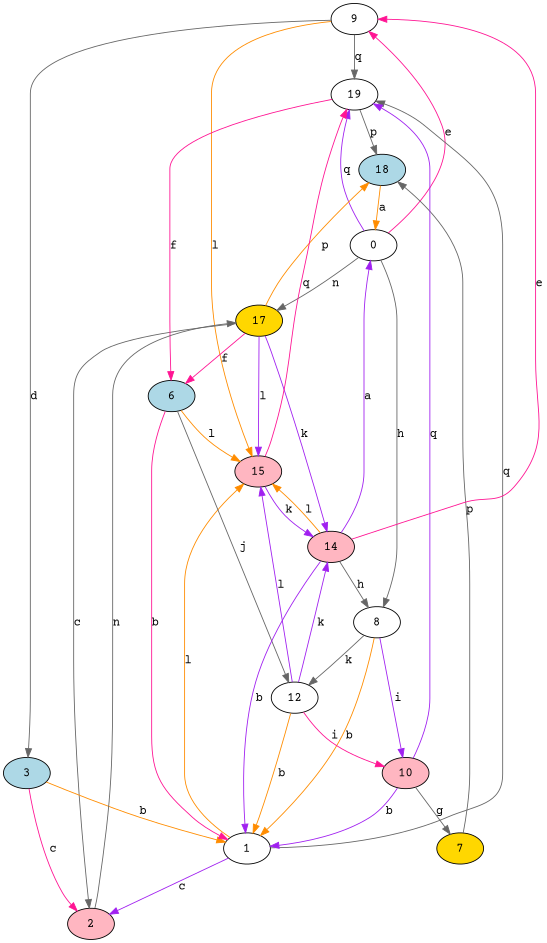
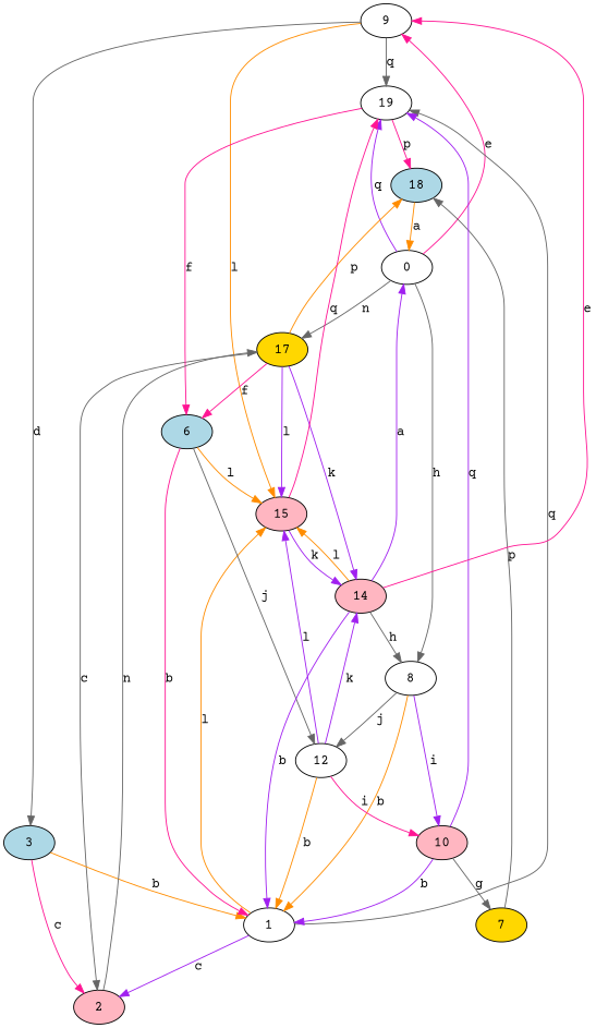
  strict digraph {
    fontname="Courier Prime"
    node [fillcolor=white fontname="Courier Prime" style=filled]
    edge [color=gray40 fontname="Courier Prime"]
    n1 [label=9]
    0
    8
    17 [fillcolor=gold]
    19
    15 [fillcolor=lightpink]
    3 [fillcolor=lightblue]
    7 [fillcolor=gold]
    18 [fillcolor=lightblue]
    1
    12
    10 [fillcolor=lightpink]
    2 [fillcolor=lightpink]
    6 [fillcolor=lightblue]
    14 [fillcolor=lightpink]
    n1 -> 19 [label=q]
    n1 -> 15 [color=darkorange label=l]
    n1 -> 3 [label=d]
    0 -> n1 [color=deeppink label=e]
    0 -> 8 [label=h]
    0 -> 17 [label=n]
    0 -> 19 [color=purple label=q]
    8 -> 1 [color=darkorange label=b]
-   8 -> 12 [label=k]
+   8 -> 12 [label=j]
    8 -> 10 [color=purple label=i]
    17 -> 15 [color=purple label=l]
    17 -> 18 [color=darkorange label=p]
    17 -> 2 [label=c]
    17 -> 6 [color=deeppink label=f]
    17 -> 14 [color=purple label=k]
-   19 -> 18 [label=p]
+   19 -> 18 [color=deeppink label=p]
    19 -> 6 [color=deeppink label=f]
    15 -> 19 [color=deeppink label=q]
    15 -> 14 [color=purple label=k]
    3 -> 1 [color=darkorange label=b]
    3 -> 2 [color=deeppink label=c]
    7 -> 18 [label=p]
    18 -> 0 [color=darkorange label=a]
    1 -> 19 [label=q]
    1 -> 15 [color=darkorange label=l]
    1 -> 2 [color=purple label=c]
    12 -> 15 [color=purple label=l]
    12 -> 1 [color=darkorange label=b]
    12 -> 10 [color=deeppink label=i]
    12 -> 14 [color=purple label=k]
    10 -> 19 [color=purple label=q]
    10 -> 7 [label=g]
    10 -> 1 [color=purple label=b]
    2 -> 17 [label=n]
    6 -> 15 [color=darkorange label=l]
    6 -> 1 [color=deeppink label=b]
    6 -> 12 [label=j]
    14 -> n1 [color=deeppink label=e]
    14 -> 0 [color=purple label=a]
    14 -> 8 [label=h]
    14 -> 15 [color=darkorange label=l]
    14 -> 1 [color=purple label=b]
  }
